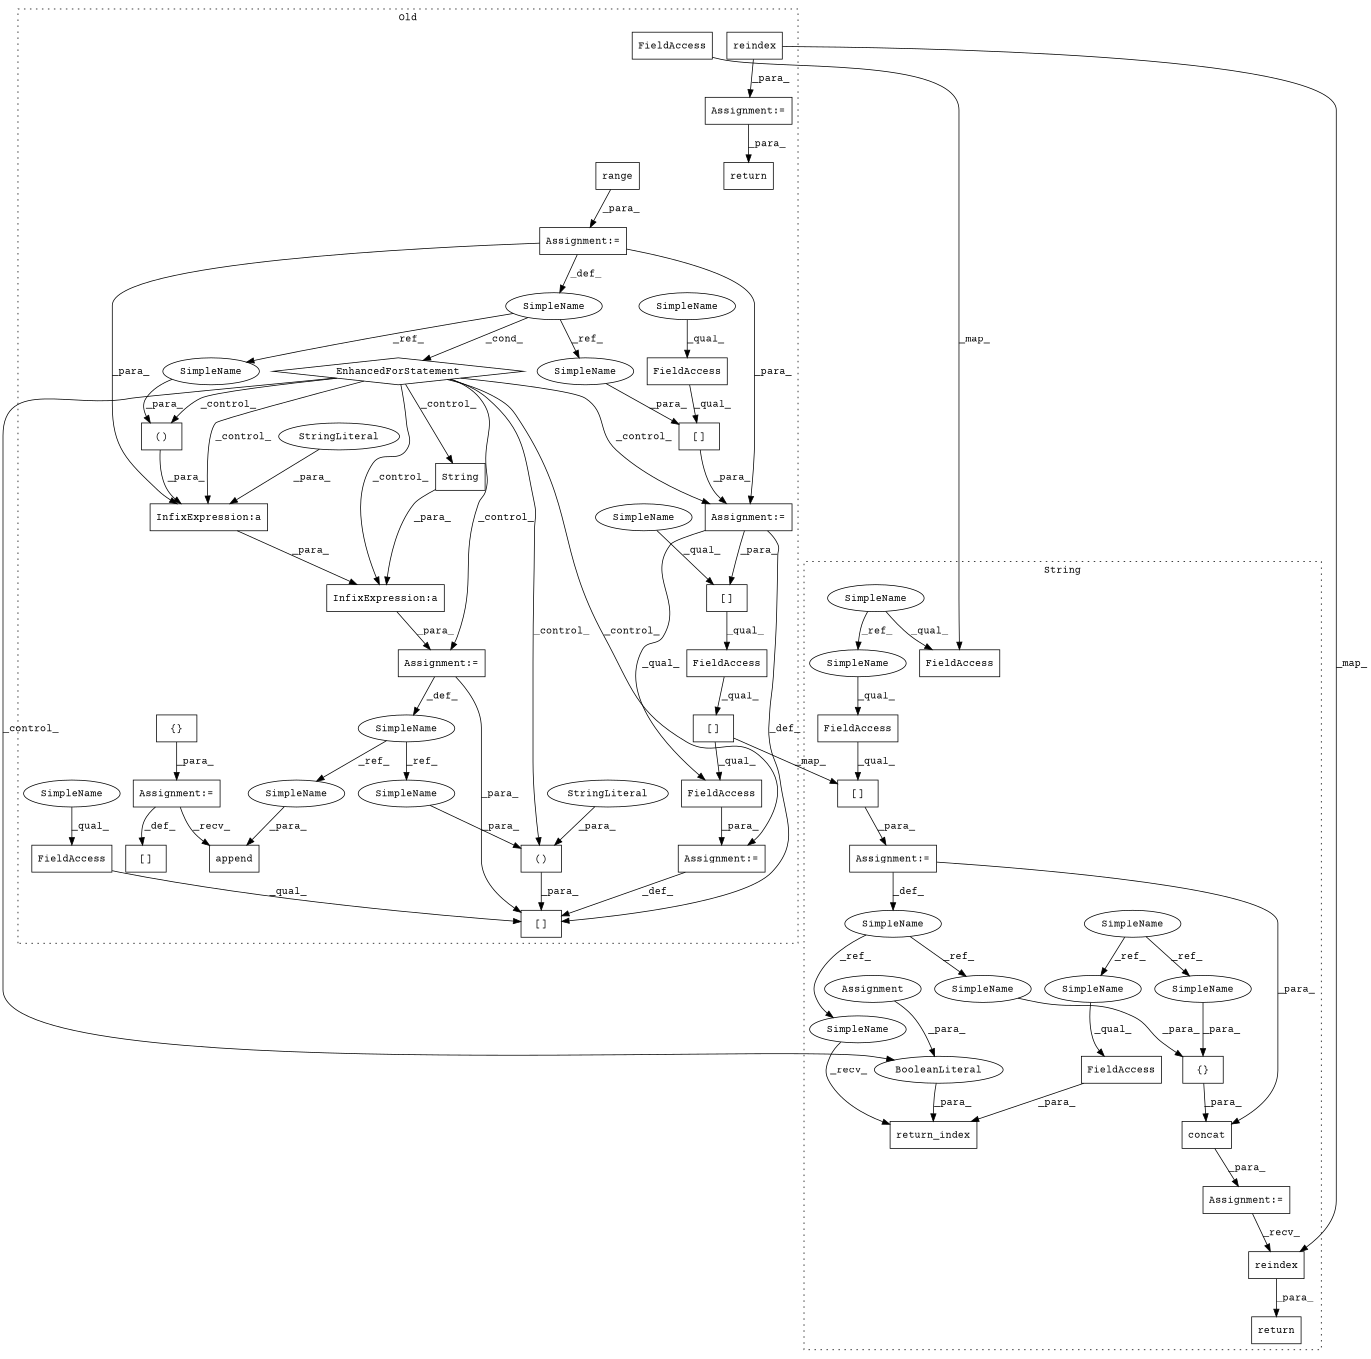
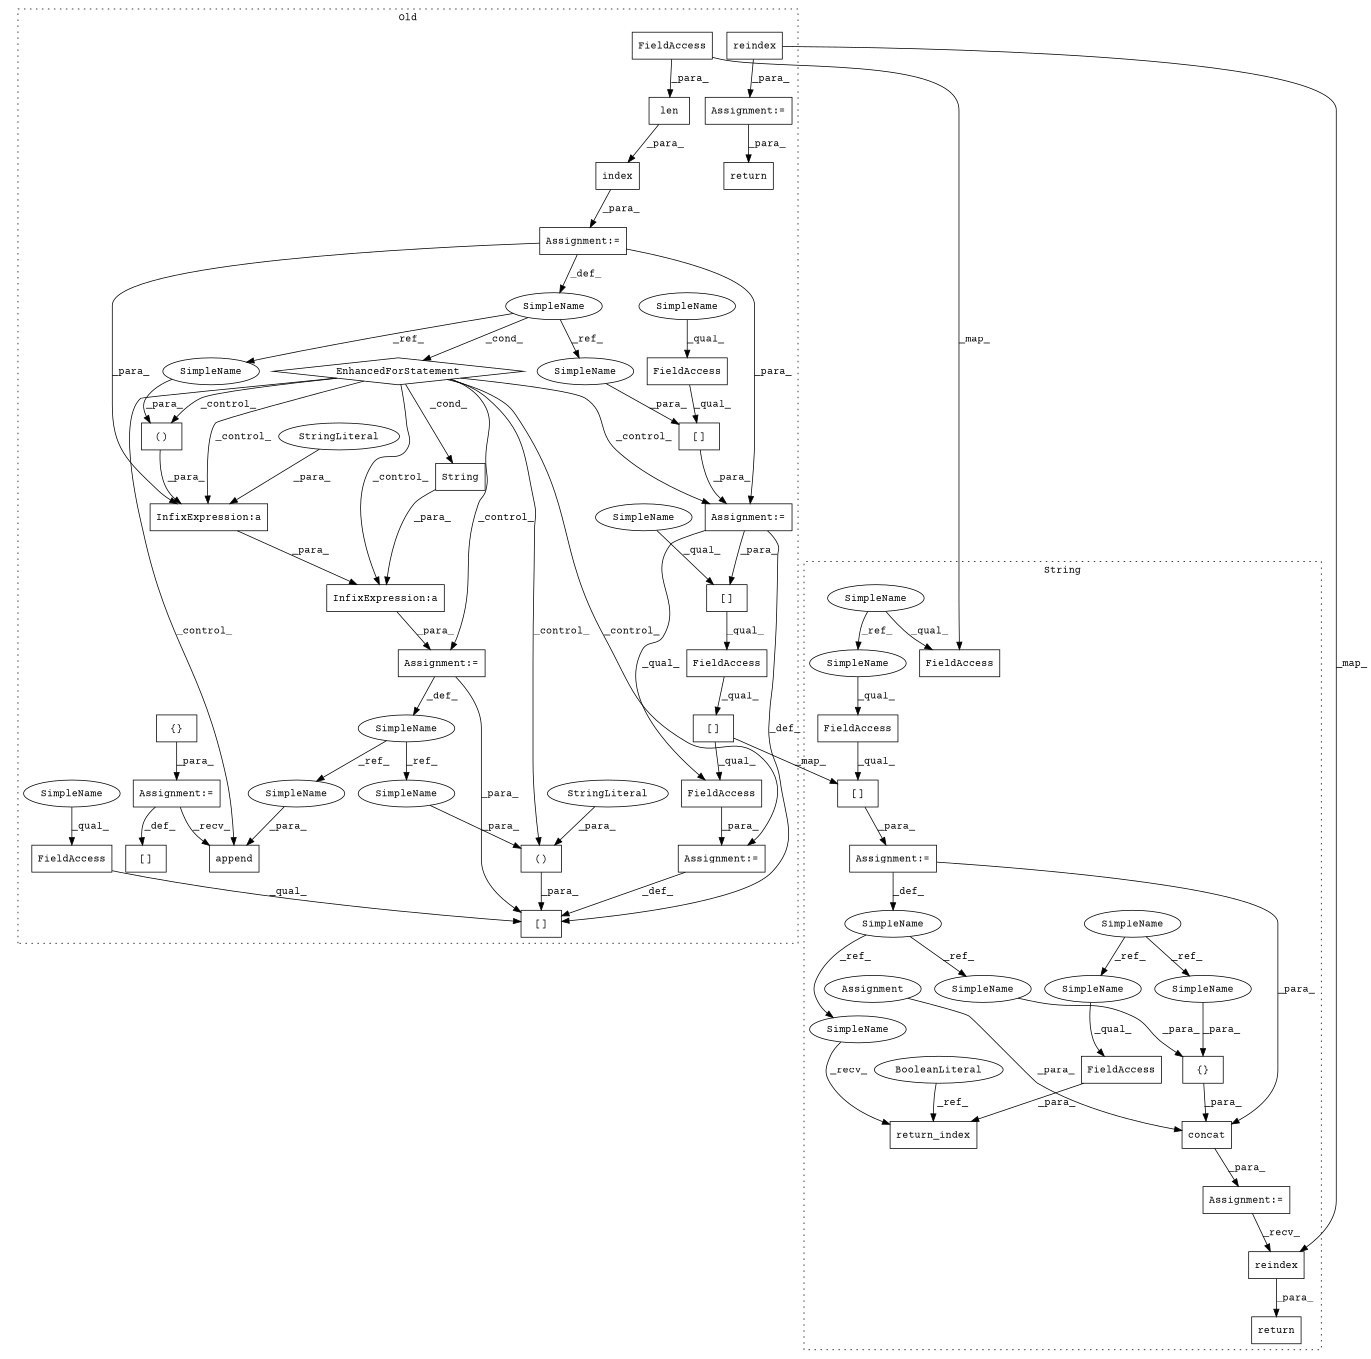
  digraph {
    fontname="Courier Prime"
    node [a=42 fontname="Courier Prime" l=1 s=5389 shape=box]
    edge [fontname="Courier Prime"]
-   n1 [a=32 l="6,1" label=range s="5195,5217"]
+   n1 [a=32 l="6,1" label=index s="5195,5217"]
    n2 [a=7 l="57,2" label="Assignment:=" s="5130,5218"]
    n3 [a=70 l="57,2" label=EnhancedForStatement s="5130,5218" shape=diamond]
    n4 [a=2 l="12,1" label="[]" s="5232,5245"]
    n5 [label=SimpleName s=5191 shape=ellipse]
    n6 [a=7 label="Assignment:=" s=5388]
+   n7 [a=32 l="4,1" label=len s="5201,5216"]
    n8 [a=22 l=11 label=FieldAccess s=5232]
    n9 [a=2 l="11,1" label="[]" s="5389,5406"]
    n10 [a=106 l=25 label="()" s=5297]
    n11 [a=27 l=12 label="InfixExpression:a" s=5285]
    n12 [a=27 l=3 label="InfixExpression:a" s=5276]
    n13 [a=106 l=36 label="()" s=5350]
    n14 [a=2 l="4,1" label="[]" s="5389,5394"]
    n15 [l=7 label=SimpleName s=5256 shape=ellipse]
    n16 [a=32 l="7,1" label=append s="5436,5450"]
    n17 [a=2 l="15,2" label="[]" s="5335,5386"]
    n18 [a=4 l=2 label="{}" s=5120]
    n19 [a=2 l="5,1" label="[]" s="5507,5566"]
    n20 [a=22 l=5 label=FieldAccess s=5335]
    n21 [a=22 l=10 label=FieldAccess]
    n22 [a=22 l=25 label=FieldAccess]
    n23 [a=32 l="8,1" label=reindex s="5640,5652"]
    n24 [a=32 l="7,1" label=String s="5265,5275"]
    n25 [a=7 label="Assignment:=" s=5263]
    n26 [a=7 label="Assignment:=" s=5637]
    n27 [a=7 label="Assignment:=" s=5231]
    n28 [a=45 l=16 label=StringLiteral s=5370 shape=ellipse]
    n29 [a=45 l=5 label=StringLiteral s=5280 shape=ellipse]
    n30 [a=7 label="Assignment:=" s=5107]
    n31 [a=41 l=7 label=return s=5659]
    n32 [a=22 l=11 label=FieldAccess s=5205]
    n33 [label=SimpleName s=5321 shape=ellipse]
    n34 [label=SimpleName s=5244 shape=ellipse]
    n35 [label=SimpleName s=5335 shape=ellipse]
    n36 [l=7 label=SimpleName s=5350 shape=ellipse]
    n37 [l=7 label=SimpleName s=5443 shape=ellipse]
    n38 [l=3 label=SimpleName shape=ellipse]
    n39 [l=3 label=SimpleName s=5232 shape=ellipse]
    n40 [a=41 l=7 label=return s=5746]
    n41 [a=7 label="Assignment:=" s=5531]
    n42 [a=7 label="Assignment:=" s=5467]
    n43 [a=2 l="8,1" label="[]" s="5468,5482"]
    n44 [a=4 l="1,1" label="{}" s="5555,5565"]
    n45 [a=32 l="7,1" label=concat s="5539,5568"]
    n46 [a=34 label=Assignment s=5567 shape=ellipse]
    n47 [a=22 l=7 label=FieldAccess s=5468]
    n48 [label=SimpleName s=5175 shape=ellipse]
    n49 [a=22 l=7 label=FieldAccess s=5509]
    n50 [l=3 label=SimpleName s=5427 shape=ellipse]
    n51 [a=32 l="8,1" label=reindex s="5755,5767"]
    n52 [a=32 l="10,1" label=return_index s="5499,5521"]
    n53 [a=9 l=4 label=BooleanLiteral s=5517 shape=ellipse]
    n54 [l=7 label=SimpleName s=5460 shape=ellipse]
    n55 [a=22 l=11 label=FieldAccess s=5678]
    n56 [label=SimpleName s=5509 shape=ellipse]
    n57 [label=SimpleName s=5564 shape=ellipse]
    n58 [l=3 label=SimpleName s=5468 shape=ellipse]
    n59 [l=7 label=SimpleName s=5556 shape=ellipse]
    n60 [l=7 label=SimpleName s=5491 shape=ellipse]
    subgraph cluster_1 {
      label=Old
      style=dotted
      n1
      n2
      n3
      n4
      n5
      n6
+     n7
      n8
      n9
      n10
      n11
      n12
      n13
      n14
      n15
      n16
      n17
      n18
      n19
      n20
      n21
      n22
      n23
      n24
      n25
      n26
      n27
      n28
      n29
      n30
      n31
      n32
      n33
      n34
      n35
      n36
      n37
      n38
      n39
    }
    subgraph cluster_2 {
      label=String
      style=dotted
      n40
      n41
      n42
      n43
      n44
      n45
      n46
      n47
      n48
      n49
      n50
      n51
      n52
      n53
      n54
      n55
      n56
      n57
      n58
      n59
      n60
    }
    n1 -> n2 [label=_para_]
    n2 -> n5 [label=_def_]
    n2 -> n11 [label=_para_]
    n2 -> n27 [label=_para_]
    n3 -> n6 [label=_control_]
    n3 -> n10 [label=_control_]
    n3 -> n11 [label=_control_]
    n3 -> n12 [label=_control_]
    n3 -> n13 [label=_control_]
-   n3 -> n53 [label=_control_]
-   n3 -> n24 [label=_control_]
+   n3 -> n16 [label=_control_]
+   n3 -> n24 [label=_cond_]
    n3 -> n25 [label=_control_]
    n3 -> n27 [label=_control_]
    n4 -> n27 [label=_para_]
    n5 -> n3 [label=_cond_]
    n5 -> n33 [label=_ref_]
    n5 -> n34 [label=_ref_]
    n6 -> n17 [label=_def_]
+   n7 -> n1 [label=_para_]
    n8 -> n4 [label=_qual_]
    n9 -> n22 [label=_qual_]
    n9 -> n43 [label=_map_]
    n10 -> n11 [label=_para_]
    n11 -> n12 [label=_para_]
    n12 -> n25 [label=_para_]
    n13 -> n17 [label=_para_]
    n14 -> n21 [label=_qual_]
    n15 -> n36 [label=_ref_]
    n15 -> n37 [label=_ref_]
    n18 -> n30 [label=_para_]
    n20 -> n17 [label=_qual_]
    n21 -> n9 [label=_qual_]
    n22 -> n6 [label=_para_]
    n23 -> n26 [label=_para_]
    n23 -> n51 [label=_map_]
    n24 -> n12 [label=_para_]
    n25 -> n15 [label=_def_]
    n25 -> n17 [label=_para_]
    n26 -> n31 [label=_para_]
    n27 -> n14 [label=_para_]
    n27 -> n17 [label=_def_]
    n27 -> n22 [label=_qual_]
    n28 -> n13 [label=_para_]
    n29 -> n11 [label=_para_]
    n30 -> n16 [label=_recv_]
    n30 -> n19 [label=_def_]
+   n32 -> n7 [label=_para_]
    n32 -> n55 [label=_map_]
    n33 -> n10 [label=_para_]
    n34 -> n4 [label=_para_]
    n35 -> n20 [label=_qual_]
    n36 -> n13 [label=_para_]
    n37 -> n16 [label=_para_]
    n38 -> n14 [label=_qual_]
    n39 -> n8 [label=_qual_]
    n41 -> n51 [label=_recv_]
    n42 -> n45 [label=_para_]
    n42 -> n54 [label=_def_]
    n43 -> n42 [label=_para_]
    n44 -> n45 [label=_para_]
    n45 -> n41 [label=_para_]
-   n46 -> n53 [label=_para_]
+   n46 -> n45 [label=_para_]
    n47 -> n43 [label=_qual_]
    n48 -> n56 [label=_ref_]
    n48 -> n57 [label=_ref_]
    n49 -> n52 [label=_para_]
    n50 -> n55 [label=_qual_]
    n50 -> n58 [label=_ref_]
    n51 -> n40 [label=_para_]
-   n53 -> n52 [label=_para_]
+   n53 -> n52 [label=_ref_]
    n54 -> n59 [label=_ref_]
    n54 -> n60 [label=_ref_]
    n56 -> n49 [label=_qual_]
    n57 -> n44 [label=_para_]
    n58 -> n47 [label=_qual_]
    n59 -> n44 [label=_para_]
    n60 -> n52 [label=_recv_]
  }
